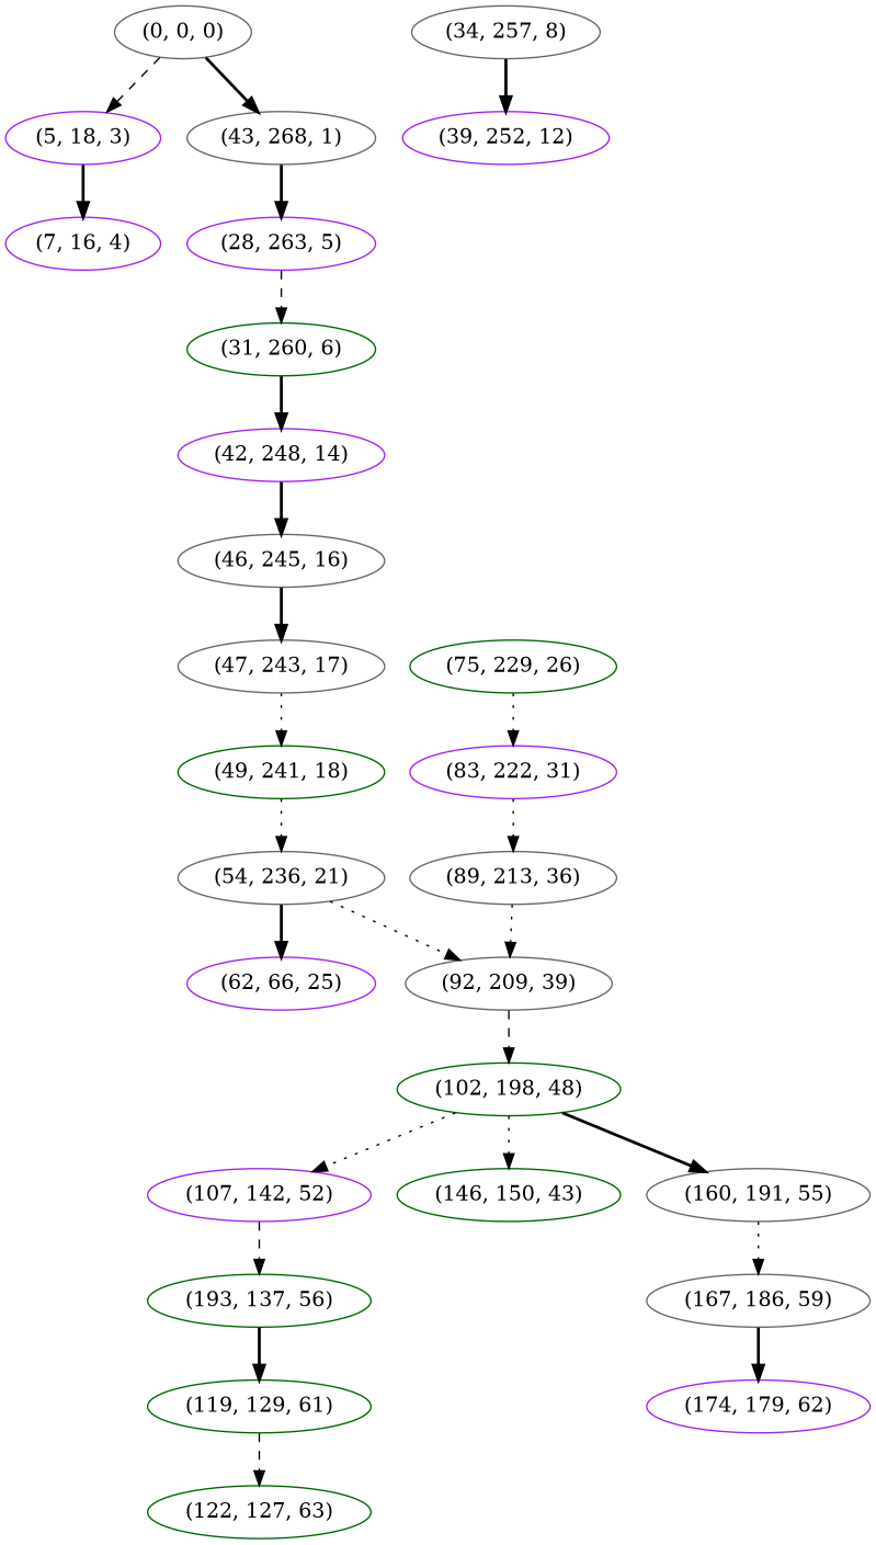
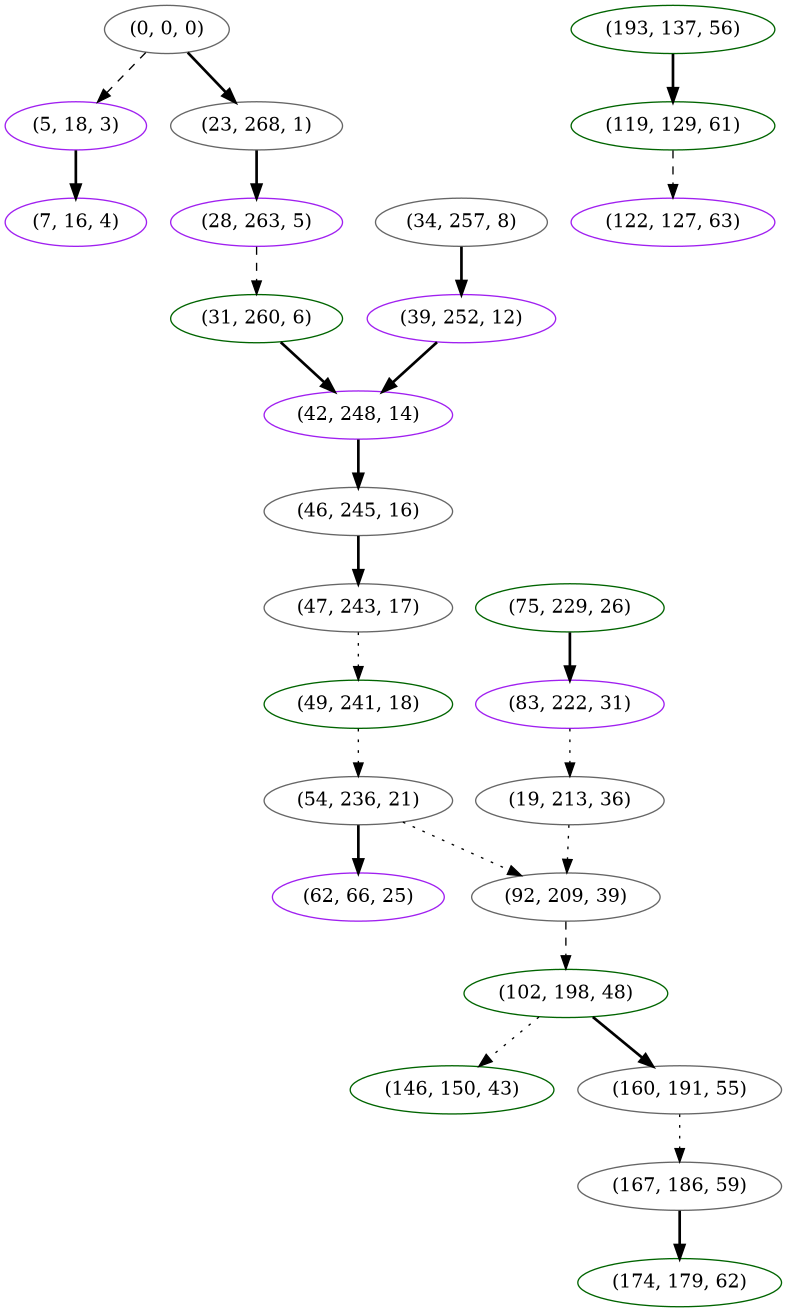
  digraph {
    node [color=gray40]
    edge [style=bold]
    "(5, 18, 3)" [color=purple]
    "(0, 0, 0)"
-   "(23, 268, 1)" [label="(43, 268, 1)"]
+   "(23, 268, 1)"
    "(7, 16, 4)" [color=purple]
    "(28, 263, 5)" [color=purple]
    "(31, 260, 6)" [color=darkgreen]
    "(42, 248, 14)" [color=purple]
    "(39, 252, 12)" [color=purple]
    "(34, 257, 8)"
    "(46, 245, 16)"
    "(47, 243, 17)"
    "(49, 241, 18)" [color=darkgreen]
    "(54, 236, 21)"
    "(62, 66, 25)" [color=purple]
    "(92, 209, 39)"
    "(75, 229, 26)" [color=darkgreen]
    "(83, 222, 31)" [color=purple]
-   "(89, 213, 36)"
+   "(89, 213, 36)" [label="(19, 213, 36)"]
    "(102, 198, 48)" [color=darkgreen]
-   "(107, 142, 52)" [color=purple]
    n21 [color=darkgreen label="(146, 150, 43)"]
    "(160, 191, 55)"
    n23 [color=darkgreen label="(193, 137, 56)"]
    "(167, 186, 59)"
    "(119, 129, 61)" [color=darkgreen]
-   "(122, 127, 63)" [color=darkgreen]
-   "(174, 179, 62)" [color=purple]
+   "(122, 127, 63)" [color=purple]
+   "(174, 179, 62)" [color=darkgreen]
    "(5, 18, 3)" -> "(7, 16, 4)"
    "(0, 0, 0)" -> "(5, 18, 3)" [style=dashed]
    "(0, 0, 0)" -> "(23, 268, 1)"
    "(23, 268, 1)" -> "(28, 263, 5)"
    "(28, 263, 5)" -> "(31, 260, 6)" [style=dashed]
    "(31, 260, 6)" -> "(42, 248, 14)"
    "(42, 248, 14)" -> "(46, 245, 16)"
+   "(39, 252, 12)" -> "(42, 248, 14)"
    "(34, 257, 8)" -> "(39, 252, 12)"
    "(46, 245, 16)" -> "(47, 243, 17)"
    "(47, 243, 17)" -> "(49, 241, 18)" [style=dotted]
    "(49, 241, 18)" -> "(54, 236, 21)" [style=dotted]
    "(54, 236, 21)" -> "(62, 66, 25)"
    "(54, 236, 21)" -> "(92, 209, 39)" [style=dotted]
    "(92, 209, 39)" -> "(102, 198, 48)" [style=dashed]
-   "(75, 229, 26)" -> "(83, 222, 31)" [style=dotted]
+   "(75, 229, 26)" -> "(83, 222, 31)"
    "(83, 222, 31)" -> "(89, 213, 36)" [style=dotted]
    "(89, 213, 36)" -> "(92, 209, 39)" [style=dotted]
-   "(102, 198, 48)" -> "(107, 142, 52)" [style=dotted]
    "(102, 198, 48)" -> n21 [style=dotted]
    "(102, 198, 48)" -> "(160, 191, 55)"
-   "(107, 142, 52)" -> n23 [style=dashed]
    "(160, 191, 55)" -> "(167, 186, 59)" [style=dotted]
    n23 -> "(119, 129, 61)"
    "(167, 186, 59)" -> "(174, 179, 62)"
    "(119, 129, 61)" -> "(122, 127, 63)" [style=dashed]
  }
